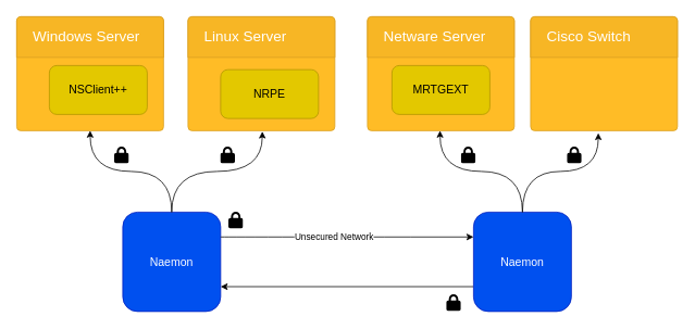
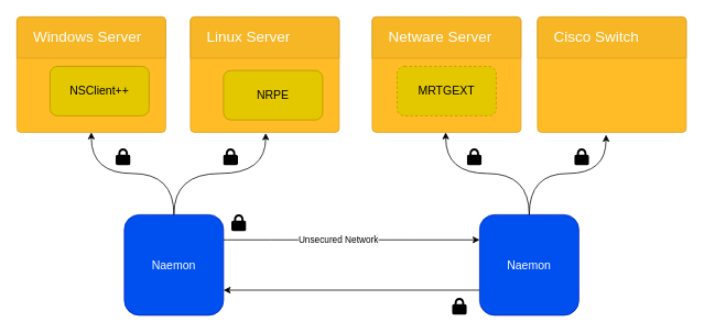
  <mxCell id="0" />
  <mxCell id="1" parent="0" />
  <mxCell id="2" value="&lt;font style=&quot;font-size: 14px;&quot;&gt;Naemon&lt;/font&gt;" style="rounded=1;whiteSpace=wrap;html=1;fillColor=#0050ef;strokeColor=#001DBC;fontColor=#ffffff;" vertex="1" parent="1"><mxGeometry x="150" y="260" width="120" height="122" as="geometry" /></mxCell>
  <mxCell id="3" value="&lt;br style=&quot;font-size: 14px&quot;&gt;" style="html=1;shadow=0;dashed=0;shape=mxgraph.bootstrap.rrect;rSize=5;strokeColor=#D89F20;html=1;whiteSpace=wrap;fillColor=#FFBC26;fontColor=#ffffff;verticalAlign=bottom;align=left;spacing=20;spacingBottom=0;fontSize=14;" vertex="1" parent="1"><mxGeometry x="20" y="20" width="180" height="140" as="geometry" /></mxCell>
  <mxCell id="4" value="Windows Server" style="html=1;shadow=0;dashed=0;shape=mxgraph.bootstrap.topButton;rSize=5;perimeter=none;whiteSpace=wrap;fillColor=#F7B625;strokeColor=#D89F20;fontColor=#ffffff;resizeWidth=1;fontSize=18;align=left;spacing=20;" vertex="1" parent="3"><mxGeometry width="180" height="50" relative="1" as="geometry" /></mxCell>
  <mxCell id="5" value="&lt;font style=&quot;font-size: 14px;&quot;&gt;NSClient++&lt;/font&gt;" style="rounded=1;whiteSpace=wrap;html=1;fillColor=#e3c800;fontColor=#000000;strokeColor=#B09500;" vertex="1" parent="3"><mxGeometry x="40" y="60" width="120" height="60" as="geometry" /></mxCell>
  <mxCell id="6" value="&lt;br style=&quot;font-size: 14px&quot;&gt;" style="html=1;shadow=0;dashed=0;shape=mxgraph.bootstrap.rrect;rSize=5;strokeColor=#D89F20;html=1;whiteSpace=wrap;fillColor=#FFBC26;fontColor=#ffffff;verticalAlign=bottom;align=left;spacing=20;spacingBottom=0;fontSize=14;" vertex="1" parent="1"><mxGeometry x="230" y="20" width="180" height="140" as="geometry" /></mxCell>
  <mxCell id="7" value="Linux Server" style="html=1;shadow=0;dashed=0;shape=mxgraph.bootstrap.topButton;rSize=5;perimeter=none;whiteSpace=wrap;fillColor=#F7B625;strokeColor=#D89F20;fontColor=#ffffff;resizeWidth=1;fontSize=18;align=left;spacing=20;" vertex="1" parent="6"><mxGeometry width="180" height="50" relative="1" as="geometry" /></mxCell>
  <mxCell id="8" value="&lt;font style=&quot;font-size: 14px;&quot;&gt;NRPE&lt;/font&gt;" style="rounded=1;whiteSpace=wrap;html=1;fillColor=#e3c800;fontColor=#000000;strokeColor=#B09500;" vertex="1" parent="6"><mxGeometry x="40" y="65" width="120" height="60" as="geometry" /></mxCell>
  <mxCell id="9" value="&lt;br style=&quot;font-size: 14px&quot;&gt;" style="html=1;shadow=0;dashed=0;shape=mxgraph.bootstrap.rrect;rSize=5;strokeColor=#D89F20;html=1;whiteSpace=wrap;fillColor=#FFBC26;fontColor=#ffffff;verticalAlign=bottom;align=left;spacing=20;spacingBottom=0;fontSize=14;" vertex="1" parent="1"><mxGeometry x="450" y="20" width="180" height="140" as="geometry" /></mxCell>
  <mxCell id="10" value="Netware Server" style="html=1;shadow=0;dashed=0;shape=mxgraph.bootstrap.topButton;rSize=5;perimeter=none;whiteSpace=wrap;fillColor=#F7B625;strokeColor=#D89F20;fontColor=#ffffff;resizeWidth=1;fontSize=18;align=left;spacing=20;" vertex="1" parent="9"><mxGeometry width="180" height="50" relative="1" as="geometry" /></mxCell>
- <mxCell id="11" value="&lt;font style=&quot;font-size: 14px;&quot;&gt;MRTGEXT&lt;/font&gt;" style="rounded=1;whiteSpace=wrap;html=1;fillColor=#e3c800;fontColor=#000000;strokeColor=#B09500;" vertex="1" parent="9"><mxGeometry x="30" y="60" width="120" height="60" as="geometry" /></mxCell>
+ <mxCell id="11" value="&lt;font style=&quot;font-size: 14px;&quot;&gt;MRTGEXT&lt;/font&gt;" style="rounded=1;whiteSpace=wrap;html=1;fillColor=#e3c800;fontColor=#000000;strokeColor=#B09500;dashed=1;" vertex="1" parent="9"><mxGeometry x="30" y="60" width="120" height="60" as="geometry" /></mxCell>
  <mxCell id="12" value="&lt;br style=&quot;font-size: 14px&quot;&gt;" style="html=1;shadow=0;dashed=0;shape=mxgraph.bootstrap.rrect;rSize=5;strokeColor=#D89F20;html=1;whiteSpace=wrap;fillColor=#FFBC26;fontColor=#ffffff;verticalAlign=bottom;align=left;spacing=20;spacingBottom=0;fontSize=14;" vertex="1" parent="1"><mxGeometry x="650" y="20" width="180" height="140" as="geometry" /></mxCell>
  <mxCell id="13" value="Cisco Switch" style="html=1;shadow=0;dashed=0;shape=mxgraph.bootstrap.topButton;rSize=5;perimeter=none;whiteSpace=wrap;fillColor=#F7B625;strokeColor=#D89F20;fontColor=#ffffff;resizeWidth=1;fontSize=18;align=left;spacing=20;" vertex="1" parent="12"><mxGeometry width="180" height="50" relative="1" as="geometry" /></mxCell>
  <mxCell id="14" style="edgeStyle=orthogonalEdgeStyle;rounded=0;orthogonalLoop=1;jettySize=auto;html=1;curved=1;" edge="1" parent="1" source="2" target="3"><mxGeometry relative="1" as="geometry" /></mxCell>
  <mxCell id="15" style="edgeStyle=orthogonalEdgeStyle;rounded=0;orthogonalLoop=1;jettySize=auto;html=1;entryX=0.506;entryY=1.007;entryDx=0;entryDy=0;entryPerimeter=0;curved=1;exitX=0.5;exitY=0;exitDx=0;exitDy=0;" edge="1" parent="1" source="2" target="6"><mxGeometry relative="1" as="geometry" /></mxCell>
  <mxCell id="16" style="edgeStyle=orthogonalEdgeStyle;rounded=0;orthogonalLoop=1;jettySize=auto;html=1;entryX=1;entryY=0.75;entryDx=0;entryDy=0;exitX=0;exitY=0.75;exitDx=0;exitDy=0;" edge="1" parent="1" source="17" target="2"><mxGeometry relative="1" as="geometry" /></mxCell>
  <mxCell id="17" value="&lt;font style=&quot;font-size: 14px;&quot;&gt;Naemon&lt;/font&gt;" style="rounded=1;whiteSpace=wrap;html=1;fillColor=#0050ef;strokeColor=#001DBC;fontColor=#ffffff;" vertex="1" parent="1"><mxGeometry x="580" y="260" width="120" height="122" as="geometry" /></mxCell>
  <mxCell id="18" style="edgeStyle=orthogonalEdgeStyle;rounded=0;orthogonalLoop=1;jettySize=auto;html=1;entryX=0.494;entryY=1;entryDx=0;entryDy=0;entryPerimeter=0;curved=1;" edge="1" parent="1" source="17" target="9"><mxGeometry relative="1" as="geometry" /></mxCell>
  <mxCell id="19" style="edgeStyle=orthogonalEdgeStyle;rounded=0;orthogonalLoop=1;jettySize=auto;html=1;entryX=0.461;entryY=1.021;entryDx=0;entryDy=0;entryPerimeter=0;curved=1;" edge="1" parent="1" source="17" target="12"><mxGeometry relative="1" as="geometry" /></mxCell>
  <mxCell id="20" value="" style="shape=image;verticalLabelPosition=bottom;labelBackgroundColor=default;verticalAlign=top;aspect=fixed;imageAspect=0;image=data:image/svg+xml,PHN2ZyB4bWxucz0iaHR0cDovL3d3dy53My5vcmcvMjAwMC9zdmciIHZpZXdCb3g9IjAgMCA0NDggNTEyIj48cGF0aCBkPSJNMTQ0IDE0NGwwIDQ4IDE2MCAwIDAtNDhjMC00NC4yLTM1LjgtODAtODAtODBzLTgwIDM1LjgtODAgODB6TTgwIDE5MmwwLTQ4QzgwIDY0LjUgMTQ0LjUgMCAyMjQgMHMxNDQgNjQuNSAxNDQgMTQ0bDAgNDggMTYgMGMzNS4zIDAgNjQgMjguNyA2NCA2NGwwIDE5MmMwIDM1LjMtMjguNyA2NC02NCA2NEw2NCA1MTJjLTM1LjMgMC02NC0yOC43LTY0LTY0TDAgMjU2YzAtMzUuMyAyOC43LTY0IDY0LTY0bDE2IDB6Ii8+PC9zdmc+;" vertex="1" parent="1"><mxGeometry x="140" y="180" width="18" height="20.57" as="geometry" /></mxCell>
  <mxCell id="21" value="" style="shape=image;verticalLabelPosition=bottom;labelBackgroundColor=default;verticalAlign=top;aspect=fixed;imageAspect=0;image=data:image/svg+xml,PHN2ZyB4bWxucz0iaHR0cDovL3d3dy53My5vcmcvMjAwMC9zdmciIHZpZXdCb3g9IjAgMCA0NDggNTEyIj48cGF0aCBkPSJNMTQ0IDE0NGwwIDQ4IDE2MCAwIDAtNDhjMC00NC4yLTM1LjgtODAtODAtODBzLTgwIDM1LjgtODAgODB6TTgwIDE5MmwwLTQ4QzgwIDY0LjUgMTQ0LjUgMCAyMjQgMHMxNDQgNjQuNSAxNDQgMTQ0bDAgNDggMTYgMGMzNS4zIDAgNjQgMjguNyA2NCA2NGwwIDE5MmMwIDM1LjMtMjguNyA2NC02NCA2NEw2NCA1MTJjLTM1LjMgMC02NC0yOC43LTY0LTY0TDAgMjU2YzAtMzUuMyAyOC43LTY0IDY0LTY0bDE2IDB6Ii8+PC9zdmc+;" vertex="1" parent="1"><mxGeometry x="270" y="180" width="18" height="20.57" as="geometry" /></mxCell>
  <mxCell id="22" value="" style="shape=image;verticalLabelPosition=bottom;labelBackgroundColor=default;verticalAlign=top;aspect=fixed;imageAspect=0;image=data:image/svg+xml,PHN2ZyB4bWxucz0iaHR0cDovL3d3dy53My5vcmcvMjAwMC9zdmciIHZpZXdCb3g9IjAgMCA0NDggNTEyIj48cGF0aCBkPSJNMTQ0IDE0NGwwIDQ4IDE2MCAwIDAtNDhjMC00NC4yLTM1LjgtODAtODAtODBzLTgwIDM1LjgtODAgODB6TTgwIDE5MmwwLTQ4QzgwIDY0LjUgMTQ0LjUgMCAyMjQgMHMxNDQgNjQuNSAxNDQgMTQ0bDAgNDggMTYgMGMzNS4zIDAgNjQgMjguNyA2NCA2NGwwIDE5MmMwIDM1LjMtMjguNyA2NC02NCA2NEw2NCA1MTJjLTM1LjMgMC02NC0yOC43LTY0LTY0TDAgMjU2YzAtMzUuMyAyOC43LTY0IDY0LTY0bDE2IDB6Ii8+PC9zdmc+;" vertex="1" parent="1"><mxGeometry x="565" y="180" width="18" height="20.57" as="geometry" /></mxCell>
  <mxCell id="23" value="" style="shape=image;verticalLabelPosition=bottom;labelBackgroundColor=default;verticalAlign=top;aspect=fixed;imageAspect=0;image=data:image/svg+xml,PHN2ZyB4bWxucz0iaHR0cDovL3d3dy53My5vcmcvMjAwMC9zdmciIHZpZXdCb3g9IjAgMCA0NDggNTEyIj48cGF0aCBkPSJNMTQ0IDE0NGwwIDQ4IDE2MCAwIDAtNDhjMC00NC4yLTM1LjgtODAtODAtODBzLTgwIDM1LjgtODAgODB6TTgwIDE5MmwwLTQ4QzgwIDY0LjUgMTQ0LjUgMCAyMjQgMHMxNDQgNjQuNSAxNDQgMTQ0bDAgNDggMTYgMGMzNS4zIDAgNjQgMjguNyA2NCA2NGwwIDE5MmMwIDM1LjMtMjguNyA2NC02NCA2NEw2NCA1MTJjLTM1LjMgMC02NC0yOC43LTY0LTY0TDAgMjU2YzAtMzUuMyAyOC43LTY0IDY0LTY0bDE2IDB6Ii8+PC9zdmc+;" vertex="1" parent="1"><mxGeometry x="695" y="180" width="18" height="20.57" as="geometry" /></mxCell>
  <mxCell id="24" style="edgeStyle=orthogonalEdgeStyle;rounded=0;orthogonalLoop=1;jettySize=auto;html=1;entryX=0;entryY=0.25;entryDx=0;entryDy=0;curved=1;exitX=1;exitY=0.25;exitDx=0;exitDy=0;" edge="1" parent="1" source="2" target="17"><mxGeometry relative="1" as="geometry" /></mxCell>
  <mxCell id="25" value="Unsecured Network" style="edgeLabel;html=1;align=center;verticalAlign=middle;resizable=0;points=[];" vertex="1" connectable="0" parent="24"><mxGeometry x="-0.112" relative="1" as="geometry"><mxPoint as="offset" /></mxGeometry></mxCell>
  <mxCell id="26" value="" style="shape=image;verticalLabelPosition=bottom;labelBackgroundColor=default;verticalAlign=top;aspect=fixed;imageAspect=0;image=data:image/svg+xml,PHN2ZyB4bWxucz0iaHR0cDovL3d3dy53My5vcmcvMjAwMC9zdmciIHZpZXdCb3g9IjAgMCA0NDggNTEyIj48cGF0aCBkPSJNMTQ0IDE0NGwwIDQ4IDE2MCAwIDAtNDhjMC00NC4yLTM1LjgtODAtODAtODBzLTgwIDM1LjgtODAgODB6TTgwIDE5MmwwLTQ4QzgwIDY0LjUgMTQ0LjUgMCAyMjQgMHMxNDQgNjQuNSAxNDQgMTQ0bDAgNDggMTYgMGMzNS4zIDAgNjQgMjguNyA2NCA2NGwwIDE5MmMwIDM1LjMtMjguNyA2NC02NCA2NEw2NCA1MTJjLTM1LjMgMC02NC0yOC43LTY0LTY0TDAgMjU2YzAtMzUuMyAyOC43LTY0IDY0LTY0bDE2IDB6Ii8+PC9zdmc+;" vertex="1" parent="1"><mxGeometry x="280" y="260" width="18" height="20.57" as="geometry" /></mxCell>
  <mxCell id="27" value="" style="shape=image;verticalLabelPosition=bottom;labelBackgroundColor=default;verticalAlign=top;aspect=fixed;imageAspect=0;image=data:image/svg+xml,PHN2ZyB4bWxucz0iaHR0cDovL3d3dy53My5vcmcvMjAwMC9zdmciIHZpZXdCb3g9IjAgMCA0NDggNTEyIj48cGF0aCBkPSJNMTQ0IDE0NGwwIDQ4IDE2MCAwIDAtNDhjMC00NC4yLTM1LjgtODAtODAtODBzLTgwIDM1LjgtODAgODB6TTgwIDE5MmwwLTQ4QzgwIDY0LjUgMTQ0LjUgMCAyMjQgMHMxNDQgNjQuNSAxNDQgMTQ0bDAgNDggMTYgMGMzNS4zIDAgNjQgMjguNyA2NCA2NGwwIDE5MmMwIDM1LjMtMjguNyA2NC02NCA2NEw2NCA1MTJjLTM1LjMgMC02NC0yOC43LTY0LTY0TDAgMjU2YzAtMzUuMyAyOC43LTY0IDY0LTY0bDE2IDB6Ii8+PC9zdmc+;" vertex="1" parent="1"><mxGeometry x="547" y="361.43" width="18" height="20.57" as="geometry" /></mxCell>
